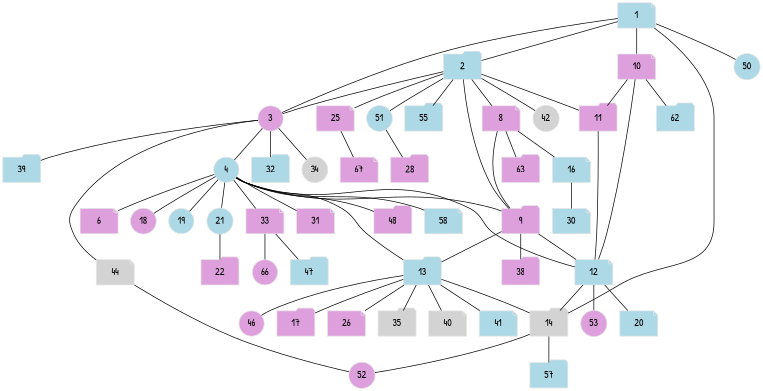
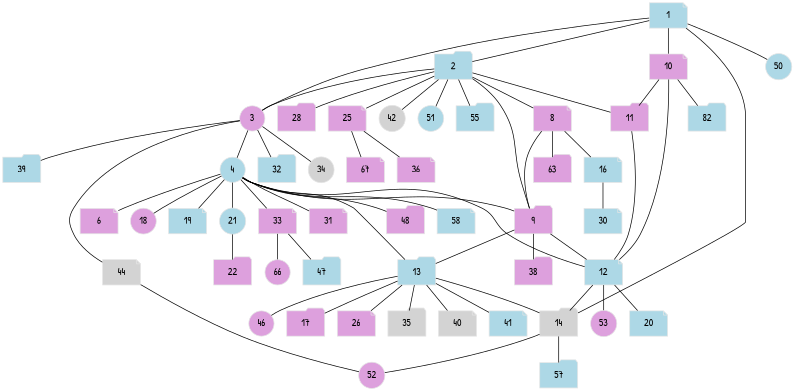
  graph {
    fontname="Patrick Hand"
    node [color=gray90 fillcolor=plum fontname="Patrick Hand" shape=note style=filled]
    edge [fontname="Patrick Hand"]
    1 [fillcolor=lightblue super="+27"]
    2 [fillcolor=lightblue shape=folder super="+7"]
    3 [shape=circle super="+29"]
    10 [super="+59"]
    14 [fillcolor=lightgrey shape=folder super="+23"]
    50 [fillcolor=lightblue shape=circle]
    8 [super="+56"]
    9 [shape=folder]
    11 [shape=folder]
    25 [super="+61"]
    28 [shape=folder]
    42 [fillcolor=lightgrey shape=circle]
    51 [fillcolor=lightblue shape=circle]
    55 [fillcolor=lightblue shape=folder]
    4 [fillcolor=lightblue shape=circle super="+5"]
    32 [fillcolor=lightblue shape=folder]
    34 [fillcolor=lightgrey shape=circle]
    39 [fillcolor=lightblue shape=folder]
    44 [fillcolor=lightgrey super="+45"]
    12 [fillcolor=lightblue super="+68"]
-   62 [fillcolor=lightblue shape=folder super="+64"]
+   62 [fillcolor=lightblue shape=folder super="+64" label=82]
    52 [shape=circle]
    57 [fillcolor=lightblue shape=folder]
    16 [fillcolor=lightblue]
    63 [shape=folder]
    13 [fillcolor=lightblue shape=folder super="+15"]
    38 [shape=folder super="+65"]
+   36
    67
    6 [super="+24"]
    18 [shape=circle]
-   19 [fillcolor=lightblue shape=circle]
+   19 [fillcolor=lightblue]
    21 [fillcolor=lightblue shape=circle super="+60"]
    31
    33 [super="+43"]
    48 [shape=folder super="+54"]
    58 [fillcolor=lightblue]
    20 [fillcolor=lightblue]
    53 [shape=circle]
    17 [shape=folder]
    26
    35 [fillcolor=lightgrey shape=folder super="+49"]
    40 [fillcolor=lightgrey]
    41 [fillcolor=lightblue]
    46 [shape=circle]
    22 [shape=folder]
    47 [fillcolor=lightblue shape=folder]
    66 [shape=circle]
    30 [fillcolor=lightblue super="+37"]
    1 -- 2
    1 -- 3
    1 -- 10
    1 -- 14
    1 -- 50
    2 -- 3
    2 -- 8
    2 -- 9
    2 -- 11
    2 -- 25
-   51 -- 28
+   2 -- 28
    2 -- 42
    2 -- 51
    2 -- 55
    3 -- 4
    3 -- 32
    3 -- 34
    3 -- 39
    3 -- 44
    10 -- 11
    10 -- 12
    10 -- 62
    14 -- 52
    14 -- 57
    8 -- 9
    8 -- 16
    8 -- 63
    9 -- 12
    9 -- 13
    9 -- 38
    11 -- 12
+   25 -- 36
    25 -- 67
    4 -- 9
    4 -- 12
    4 -- 13
    4 -- 6 [weight=2]
    4 -- 18
    4 -- 19
    4 -- 21
    4 -- 31
    4 -- 33
    4 -- 48
    4 -- 58
    44 -- 52
    12 -- 14
    12 -- 20
    12 -- 53
    16 -- 30
    13 -- 14 [weight=2]
    13 -- 17
    13 -- 26
    13 -- 35
    13 -- 40
    13 -- 41
    13 -- 46
    21 -- 22
    33 -- 47
    33 -- 66
  }
